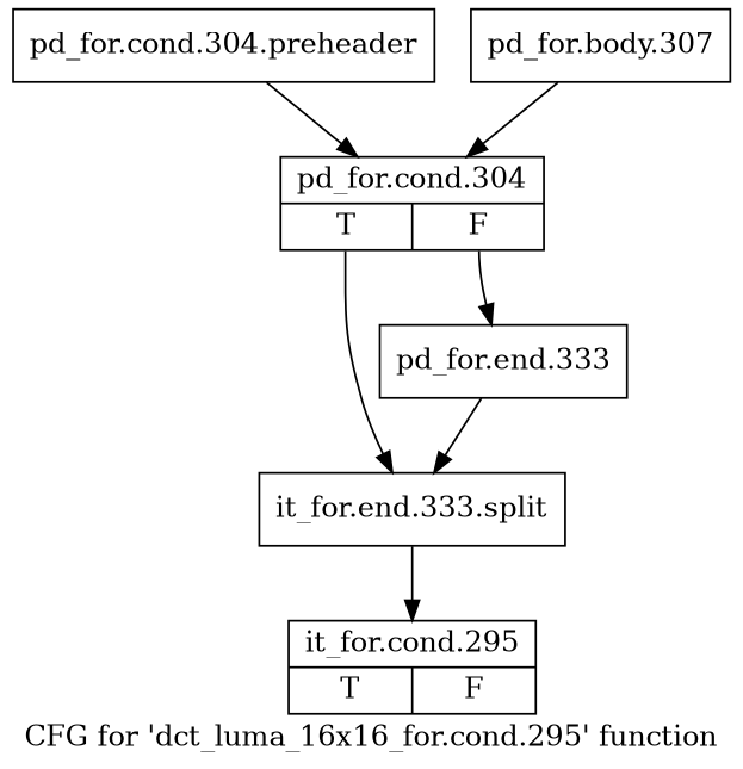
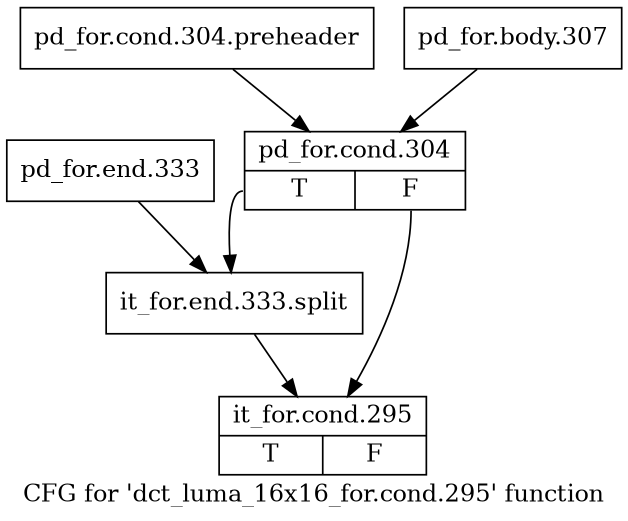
  digraph {
    label="CFG for 'dct_luma_16x16_for.cond.295' function"
    node [shape=record]
    n1 [label="{it_for.cond.295|{<s0>T|<s1>F}}"]
    n2 [label="{pd_for.cond.304.preheader}"]
    n3 [label="{pd_for.cond.304|{<s0>T|<s1>F}}"]
    n4 [label="{pd_for.end.333}"]
    n5 [label="{it_for.end.333.split}"]
    n6 [label="{pd_for.body.307}"]
    n2 -> n3
-   n3 -> n4 [tailport=s1]
+   n3 -> n1 [tailport=s1]
    n3 -> n5 [tailport=s0]
    n4 -> n5
    n5 -> n1
    n6 -> n3
  }
